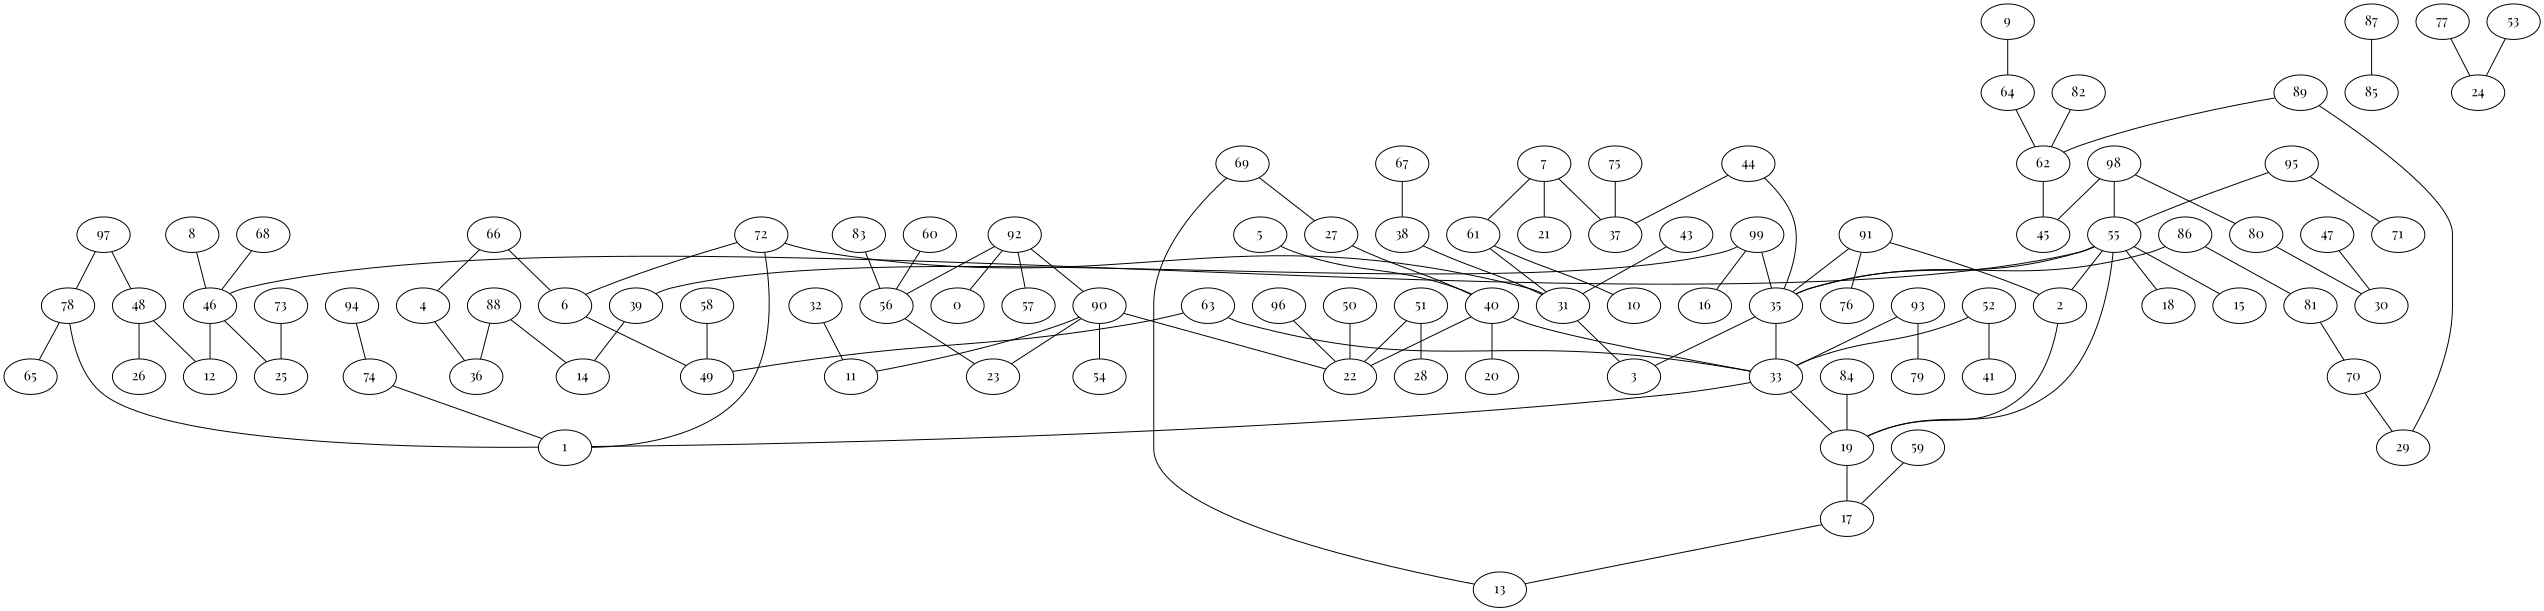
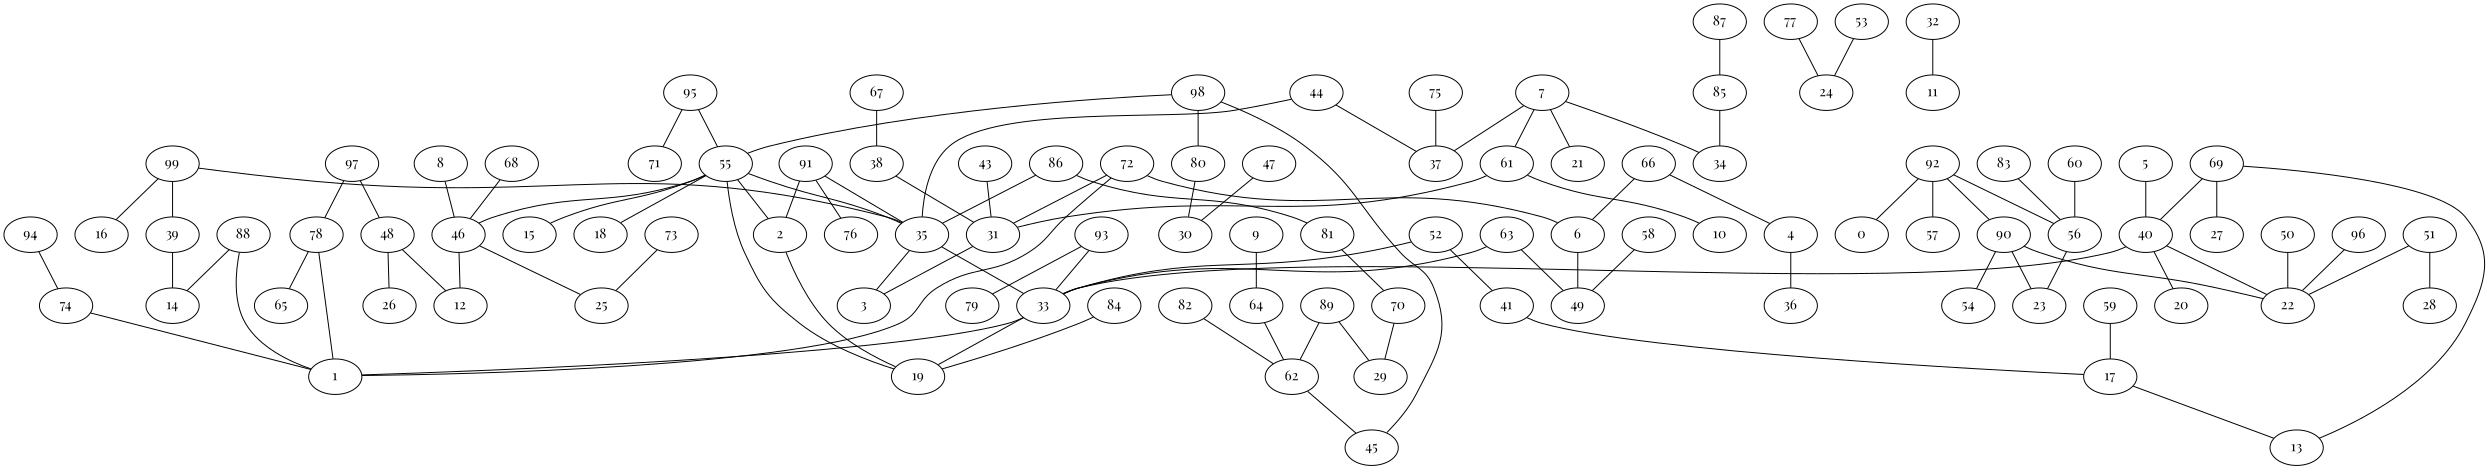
  digraph {
    fontname="Playfair Display"
    node [fontname="Playfair Display"]
    edge [color=black dir=none fontname="Playfair Display"]
    88
    36
    14
    68
    46
    25
    12
    75
    37
    17
    13
    87
    85
+   34
    60
    56
    22
    39
    73
    94
    74
    1
    77
    24
    9
    64
    62
    97
    48
    78
    26
    91
    76
    2
    4
    93
    79
    33
    19
    82
    45
    70
    29
    66
    6
    49
    63
    31
    3
    92
    57
    0
    90
    54
    11
    23
    67
    38
    50
    59
    8
    35
    65
    44
    98
    80
    55
    30
    18
    15
    89
    40
    20
    58
    84
    53
    72
    7
    21
    61
    43
    47
    96
    86
    81
    51
    28
    95
    71
    69
    27
    99
    16
    32
    83
    10
    5
    52
    41
    subgraph sub_1 {
      88
      36
      14
      68
      46
      25
      12
      75
      37
      17
      13
      87
      85
+     34
      60
      56
      22
      39
      73
      94
      74
      1
      77
      24
      9
      64
      62
      97
      48
      78
      26
      91
      76
      2
      4
      93
      79
      33
      19
      82
      45
      70
      29
      66
      6
      49
      63
      31
      3
      92
      57
      0
      90
      54
      11
      23
      67
      38
      50
      59
      8
      35
      65
      44
      98
      80
      55
      30
      18
      15
      89
      40
      20
      58
      84
      53
      72
      7
      21
      61
      43
      47
      96
      86
      81
      51
      28
      95
      71
      69
      27
      99
      16
      32
      83
      10
      5
      52
      41
    }
-   88 -> 36
+   88 -> 1
    88 -> 14
    68 -> 46
    46 -> 25
    46 -> 12
    75 -> 37
    17 -> 13
    87 -> 85
+   85 -> 34
    60 -> 56
    56 -> 23
    39 -> 14
    73 -> 25
    94 -> 74
    74 -> 1
    77 -> 24
    9 -> 64
    64 -> 62
    62 -> 45
    97 -> 48
    97 -> 78
    48 -> 12
    48 -> 26
    78 -> 1
    78 -> 65
    91 -> 76
    91 -> 2
    91 -> 35
    2 -> 19
    4 -> 36
    93 -> 79
    93 -> 33
    33 -> 1
    33 -> 19
-   19 -> 17
+   41 -> 17
    82 -> 62
    70 -> 29
    66 -> 4
    66 -> 6
    6 -> 49
    63 -> 33
    63 -> 49
    31 -> 3
    92 -> 56
    92 -> 57
    92 -> 0
    92 -> 90
    90 -> 22
    90 -> 54
-   90 -> 11
    90 -> 23
    67 -> 38
    38 -> 31
    50 -> 22
    59 -> 17
    8 -> 46
    35 -> 33
    35 -> 3
    44 -> 37
    44 -> 35
    98 -> 45
    98 -> 80
    98 -> 55
    80 -> 30
    55 -> 46
    55 -> 2
    55 -> 19
    55 -> 35
    55 -> 18
    55 -> 15
    89 -> 62
    89 -> 29
    40 -> 22
    40 -> 33
    40 -> 20
    58 -> 49
    84 -> 19
    53 -> 24
    72 -> 1
    72 -> 6
    72 -> 31
    7 -> 37
+   7 -> 34
    7 -> 21
    7 -> 61
    61 -> 31
    61 -> 10
    43 -> 31
    47 -> 30
    96 -> 22
    86 -> 35
    86 -> 81
    81 -> 70
    51 -> 22
    51 -> 28
    95 -> 55
    95 -> 71
    69 -> 13
-   27 -> 40
+   69 -> 40
    69 -> 27
    99 -> 39
    99 -> 35
    99 -> 16
    32 -> 11
    83 -> 56
    5 -> 40
    52 -> 33
    52 -> 41
  }
